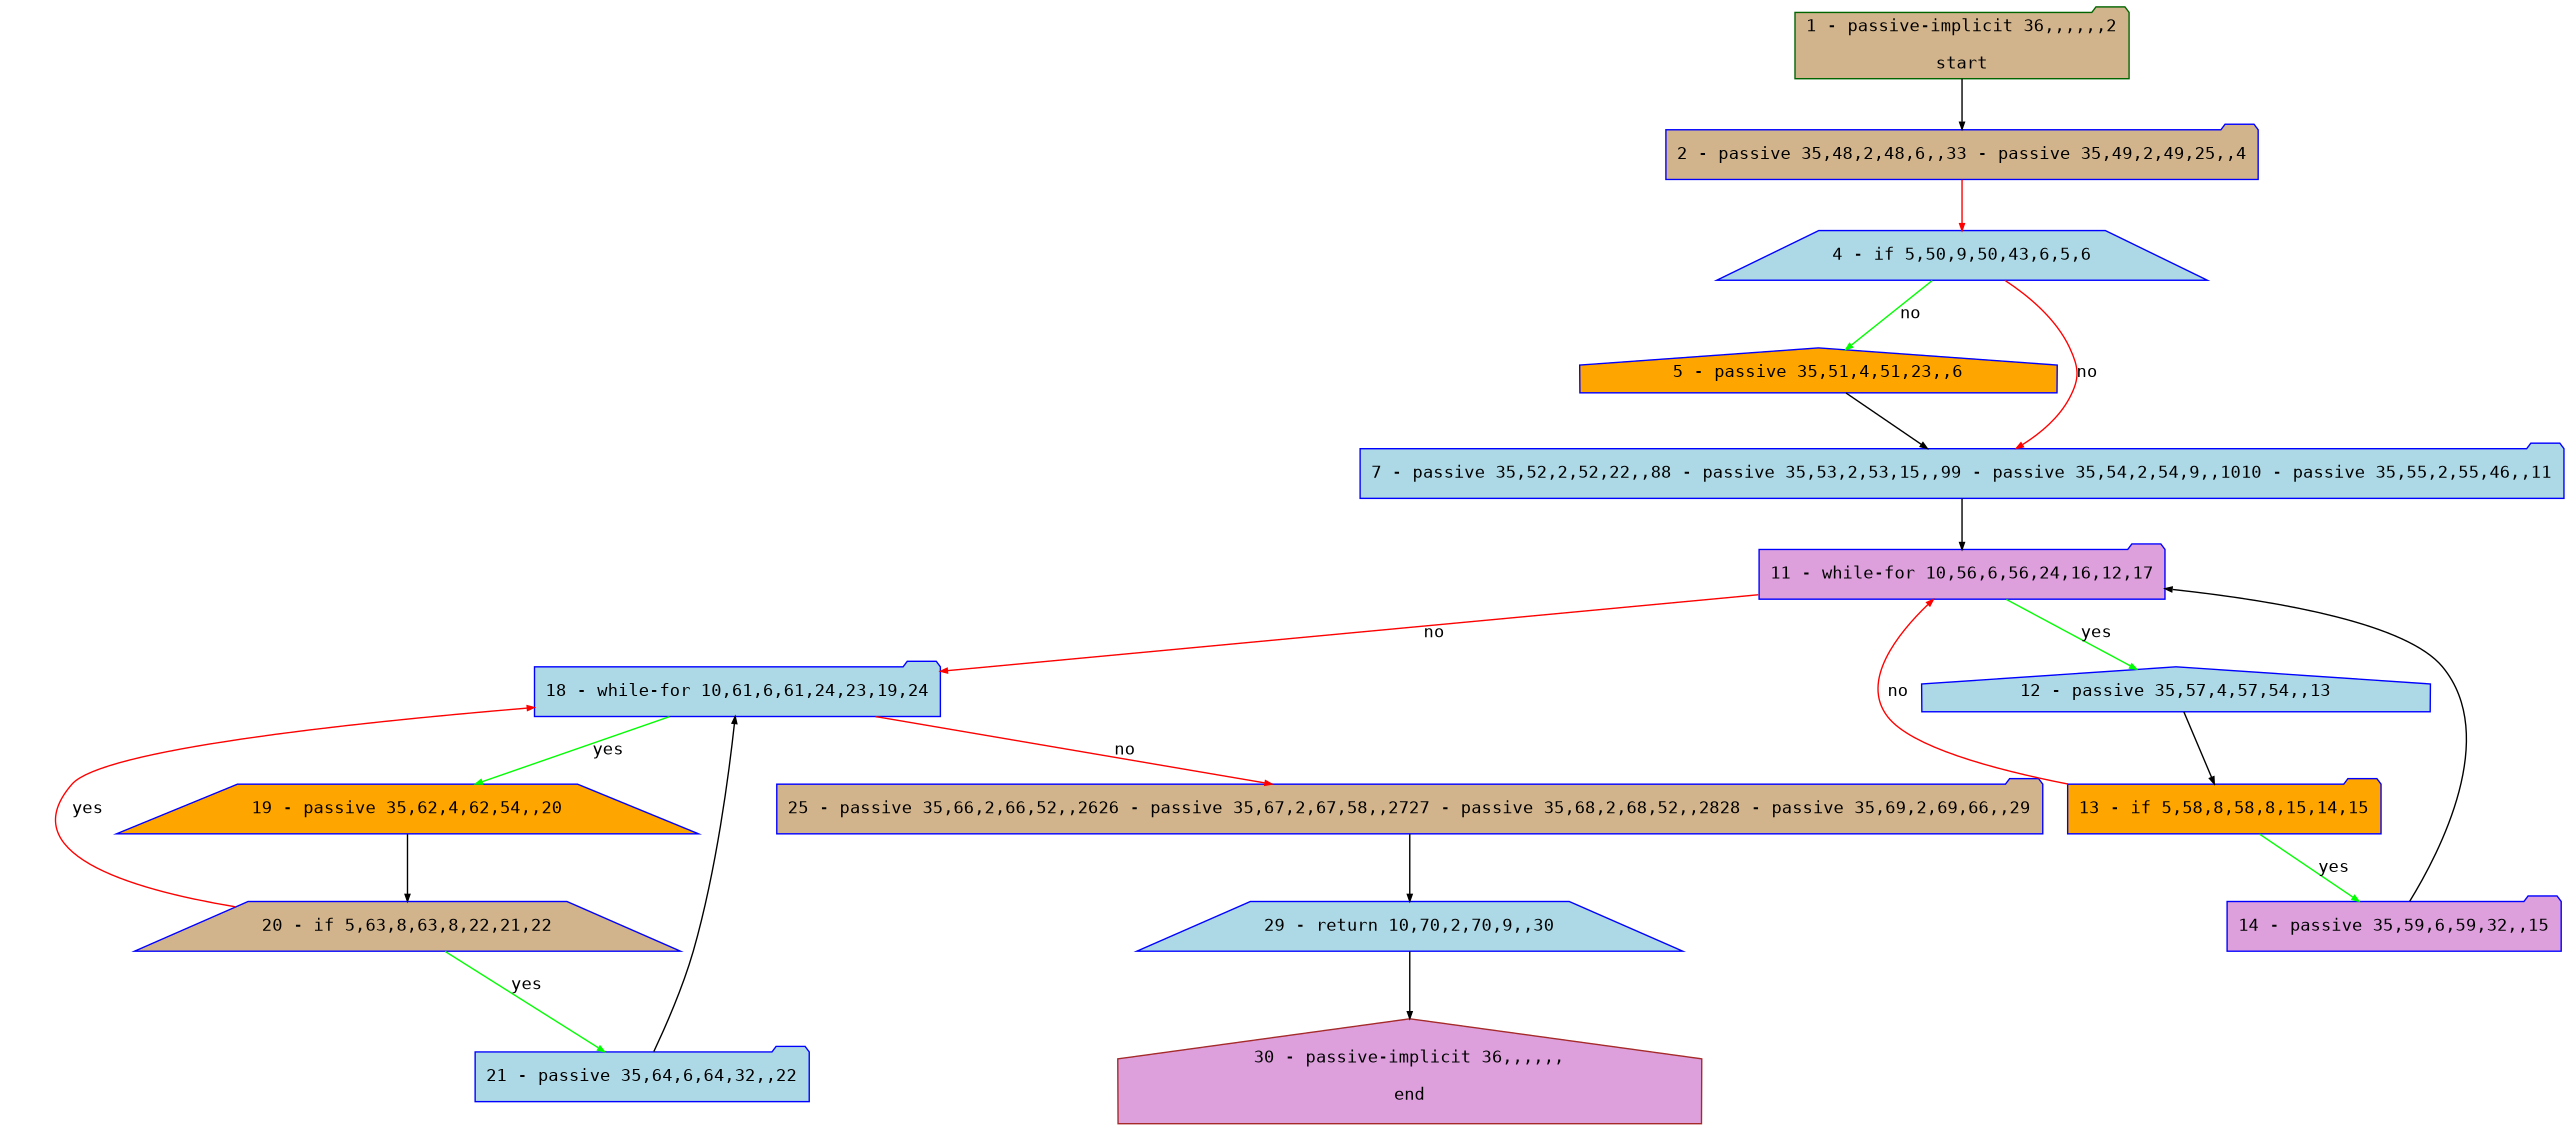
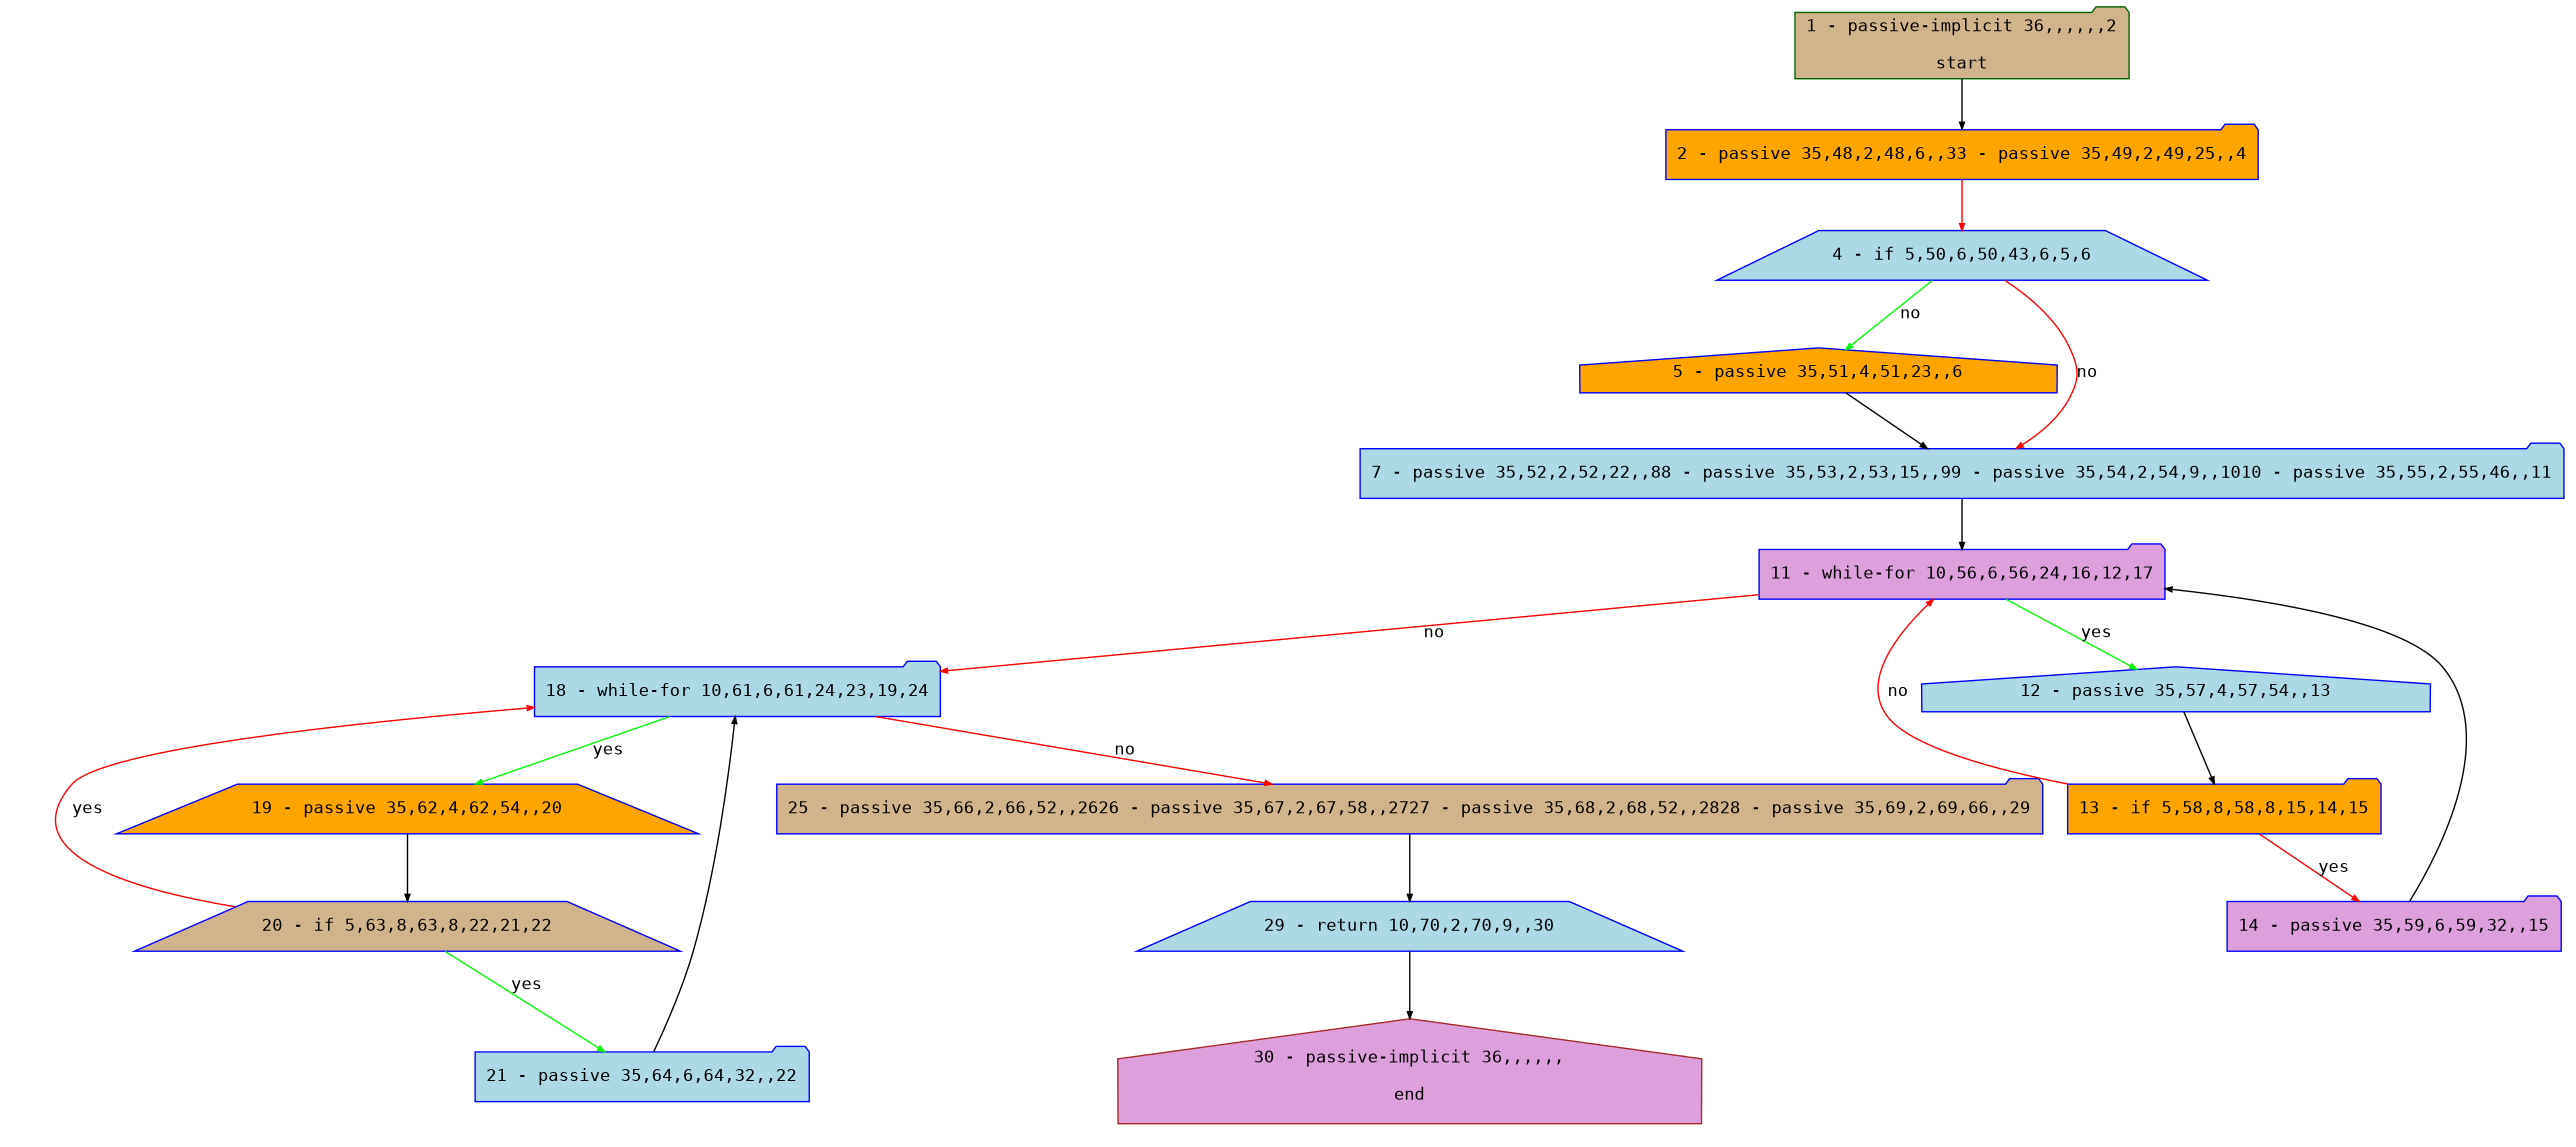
  digraph {
    bgcolor=white
    compound=true
    fillcolor="#FFFFCC"
    fontname="DejaVu Sans Mono"
    fontsize=12
    pack=true
    packmode=clust
    style="rounded,filled"
    node [color="#0000ff" compound=true fillcolor=lightblue fixedsize=false fontname="DejaVu Sans Mono" fontsize=12 node_initialized=no shape=folder style=filled]
    edge [arrowhead=normal arrowsize=0.5 arrowtail=none color="#000000" compound=true dir=forward fontcolor=black fontname="DejaVu Sans Mono" fontsize=12]
-   n1 [fillcolor=tan label="2 - passive 35,48,2,48,6,,33 - passive 35,49,2,49,25,,4"]
-   n2 [label="4 - if 5,50,9,50,43,6,5,6" shape=trapezium]
+   n1 [fillcolor=orange label="2 - passive 35,48,2,48,6,,33 - passive 35,49,2,49,25,,4"]
+   n2 [label="4 - if 5,50,6,50,43,6,5,6" shape=trapezium]
    n3 [fillcolor=orange label="5 - passive 35,51,4,51,23,,6" shape=house]
    n4 [label="7 - passive 35,52,2,52,22,,88 - passive 35,53,2,53,15,,99 - passive 35,54,2,54,9,,1010 - passive 35,55,2,55,46,,11"]
    n5 [color="#006400" fillcolor=tan label="1 - passive-implicit 36,,,,,,2\n\nstart"]
    n6 [fillcolor=plum label="11 - while-for 10,56,6,56,24,16,12,17"]
    n7 [label="12 - passive 35,57,4,57,54,,13" shape=house]
    n8 [label="18 - while-for 10,61,6,61,24,23,19,24"]
    n9 [fillcolor=orange label="13 - if 5,58,8,58,8,15,14,15"]
    n10 [fillcolor=orange label="19 - passive 35,62,4,62,54,,20" shape=trapezium]
    n11 [fillcolor=tan label="25 - passive 35,66,2,66,52,,2626 - passive 35,67,2,67,58,,2727 - passive 35,68,2,68,52,,2828 - passive 35,69,2,69,66,,29"]
    n12 [fillcolor=plum label="14 - passive 35,59,6,59,32,,15"]
    n13 [fillcolor=tan label="20 - if 5,63,8,63,8,22,21,22" shape=trapezium]
    n14 [label="29 - return 10,70,2,70,9,,30" shape=trapezium]
    n15 [label="21 - passive 35,64,6,64,32,,22"]
    n16 [color="#a52a2a" fillcolor=plum label="30 - passive-implicit 36,,,,,,\n\nend" shape=house]
    n1 -> n2 [color="#ff0000"]
    n2 -> n3 [color="#00ff00" label=no]
    n2 -> n4 [color="#ff0000" label=no]
    n3 -> n4
    n4 -> n6
    n5 -> n1
    n6 -> n7 [color="#00ff00" label=yes]
    n6 -> n8 [color="#ff0000" label=no]
    n7 -> n9
    n8 -> n10 [color="#00ff00" label=yes]
    n8 -> n11 [color="#ff0000" label=no]
    n9 -> n6 [color="#ff0000" label=no]
-   n9 -> n12 [color="#00ff00" label=yes]
+   n9 -> n12 [color="#ff0000" label=yes]
    n10 -> n13
    n11 -> n14
    n12 -> n6
    n13 -> n8 [color="#ff0000" label=yes]
    n13 -> n15 [color="#00ff00" label=yes]
    n14 -> n16
    n15 -> n8
  }
